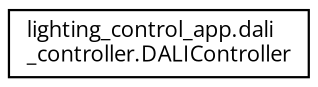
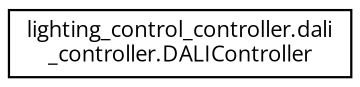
  digraph {
    rankdir=LR
    fontname="Open Sans"
-   n1 [color=black fillcolor=white fontname="Open Sans" fontsize=10 height=0.2 label="lighting_control_app.dali\l_controller.DALIController" shape=record style=filled width=0.4]
+   n1 [color=black fillcolor=white fontname="Open Sans" fontsize=10 height=0.2 label="lighting_control_controller.dali\l_controller.DALIController" shape=record style=filled width=0.4]
  }
